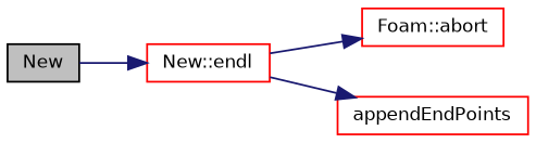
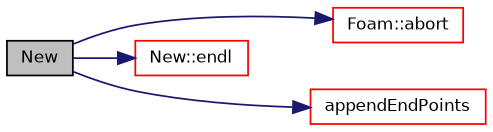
  digraph {
    rankdir=LR
    node [color=red fontname=Helvetica fontsize=10 shape=record]
    edge [color=midnightblue fontname=Helvetica fontsize=10 labelfontname=Helvetica labelfontsize=10 style=solid]
    n1 [color=black fillcolor=grey75 fontcolor=black height=0.2 label=New style=filled width=0.4]
    n2 [height=0.2 label="Foam::abort" width=0.4]
    n3 [height=0.2 label=appendEndPoints width=0.4]
    n4 [height=0.2 label="New::endl" width=0.4]
-   n4 -> n2
-   n4 -> n3
+   n1 -> n2
+   n1 -> n3
    n1 -> n4
  }
